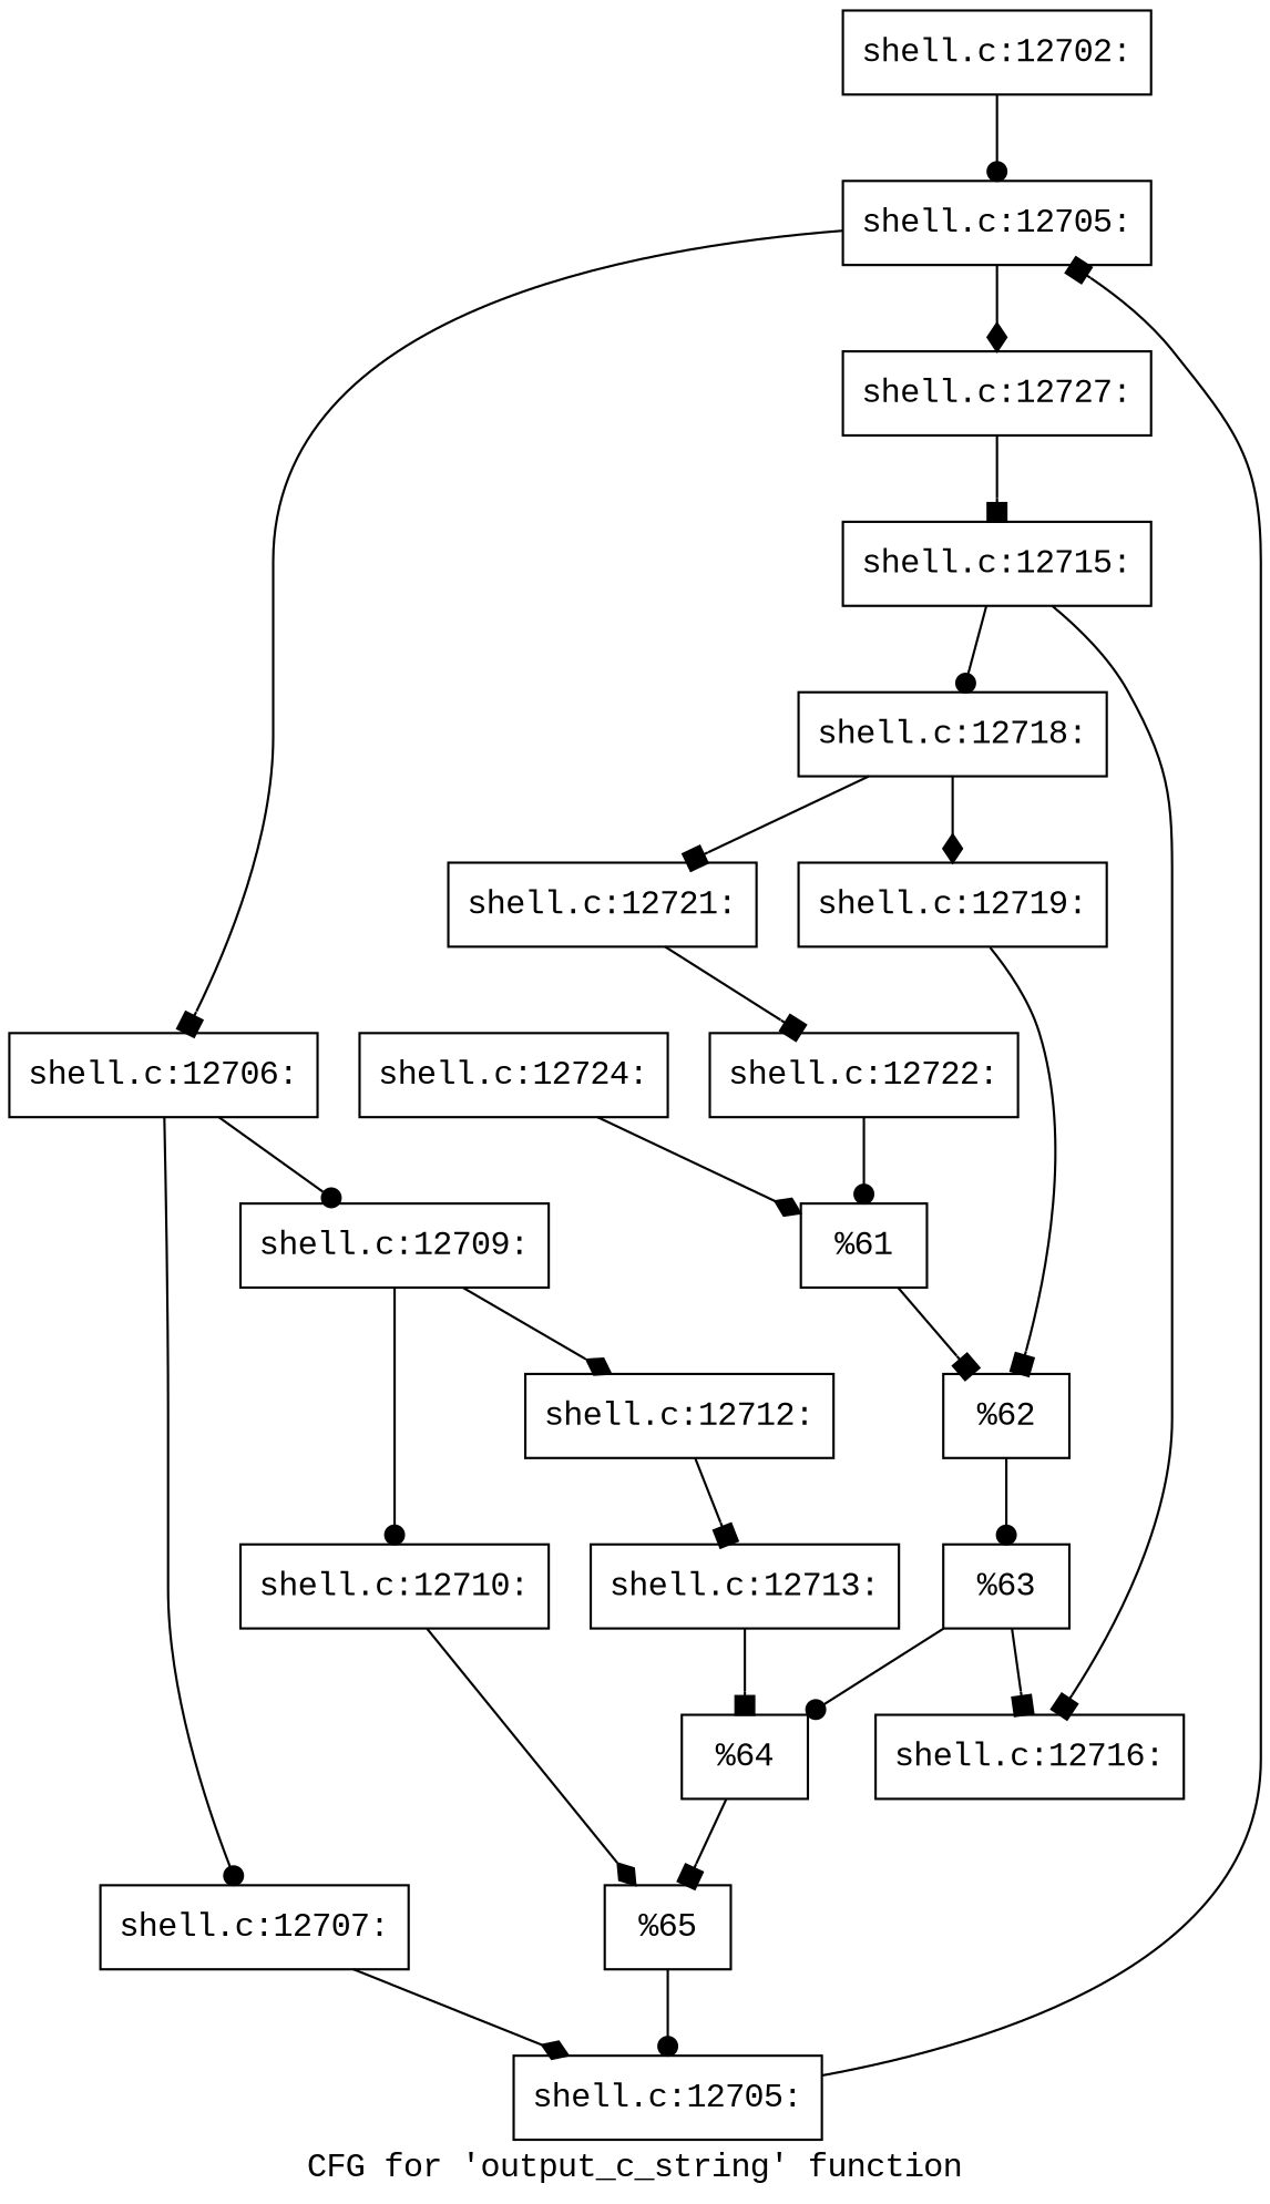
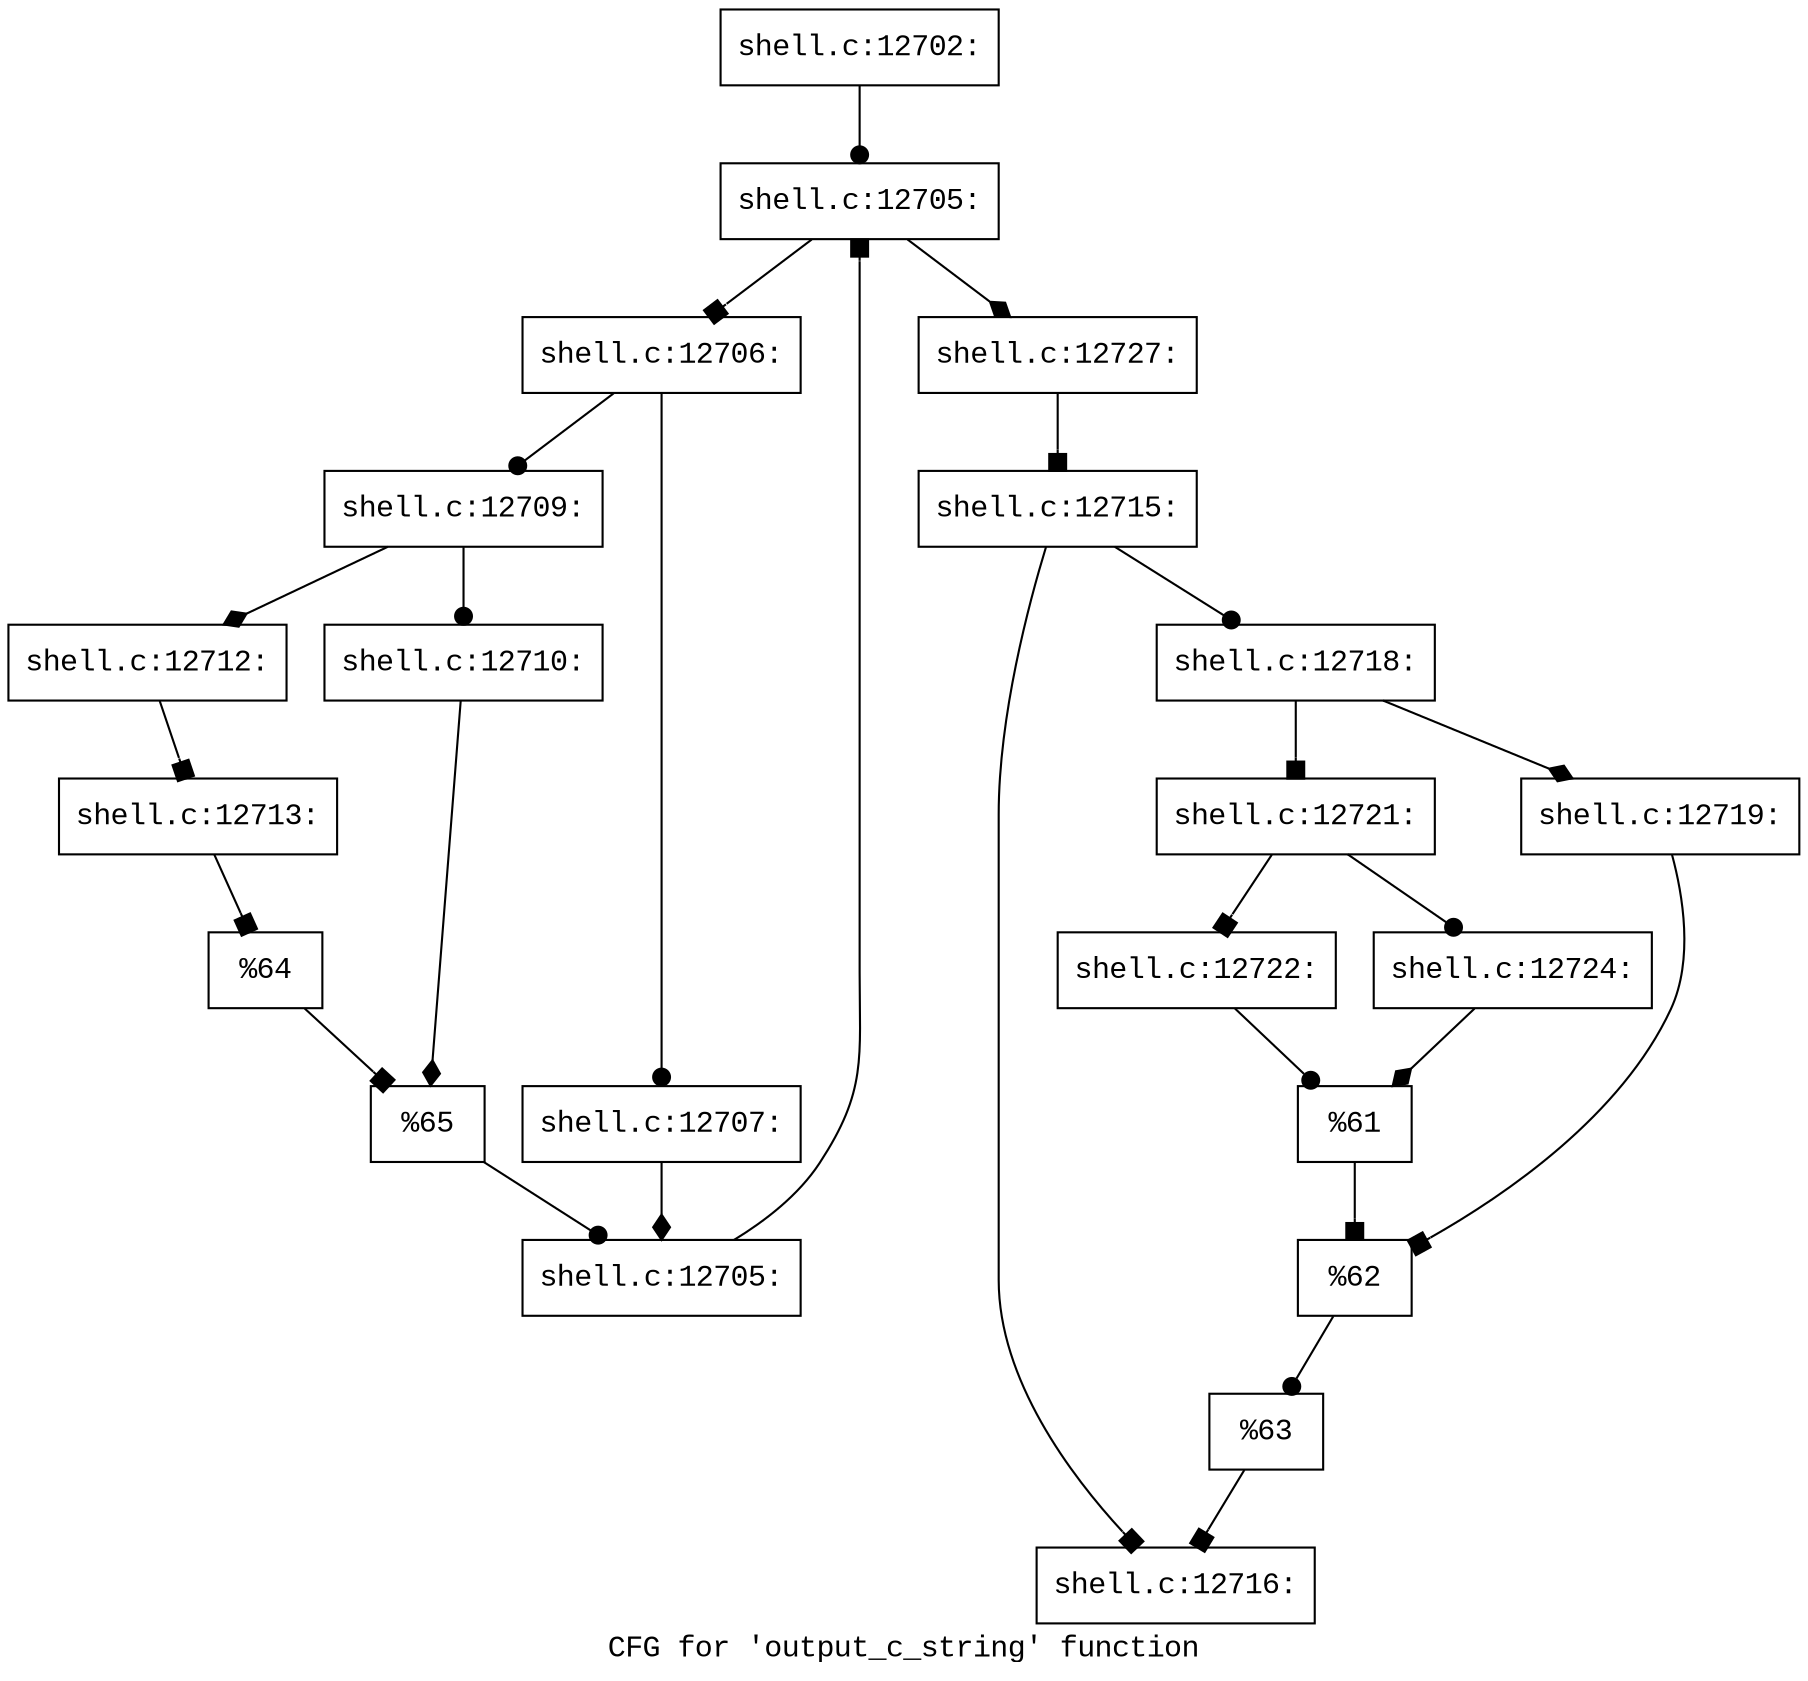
  digraph {
    fontname="Liberation Mono"
    label="CFG for 'output_c_string' function"
    node [fontname="Liberation Mono" shape=record]
    edge [arrowhead=box fontname="Liberation Mono"]
    n1 [label="{shell.c:12702:}"]
    n2 [label="{shell.c:12705:}"]
    n3 [label="{shell.c:12706:}"]
    n4 [label="{shell.c:12727:}"]
    n5 [label="{shell.c:12707:}"]
    n6 [label="{shell.c:12709:}"]
    n7 [label="{shell.c:12715:}"]
    n8 [label="{shell.c:12705:}"]
    n9 [label="{shell.c:12710:}"]
    n10 [label="{shell.c:12712:}"]
    n11 [label="{%65}"]
    n12 [label="{shell.c:12713:}"]
    n13 [label="{%64}"]
    n14 [label="{shell.c:12716:}"]
    n15 [label="{shell.c:12718:}"]
    n16 [label="{shell.c:12719:}"]
    n17 [label="{shell.c:12721:}"]
    n18 [label="{%63}"]
    n19 [label="{%62}"]
    n20 [label="{shell.c:12724:}"]
    n21 [label="{shell.c:12722:}"]
    n22 [label="{%61}"]
    n1 -> n2 [arrowhead=dot]
    n2 -> n3
    n2 -> n4 [arrowhead=diamond]
    n3 -> n5 [arrowhead=dot]
    n3 -> n6 [arrowhead=dot]
    n4 -> n7
    n5 -> n8 [arrowhead=diamond]
    n6 -> n9 [arrowhead=dot]
    n6 -> n10 [arrowhead=diamond]
    n7 -> n14
    n7 -> n15 [arrowhead=dot]
    n8 -> n2
    n9 -> n11 [arrowhead=diamond]
    n10 -> n12
    n11 -> n8 [arrowhead=dot]
    n12 -> n13
    n13 -> n11
    n15 -> n16 [arrowhead=diamond]
    n15 -> n17
    n16 -> n19
+   n17 -> n20 [arrowhead=dot]
    n17 -> n21
-   n18 -> n13 [arrowhead=dot]
    n18 -> n14
    n19 -> n18 [arrowhead=dot]
    n20 -> n22 [arrowhead=diamond]
    n21 -> n22 [arrowhead=dot]
    n22 -> n19
  }
